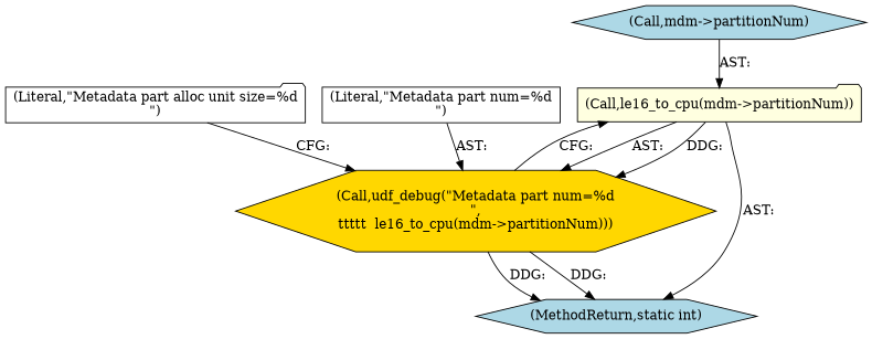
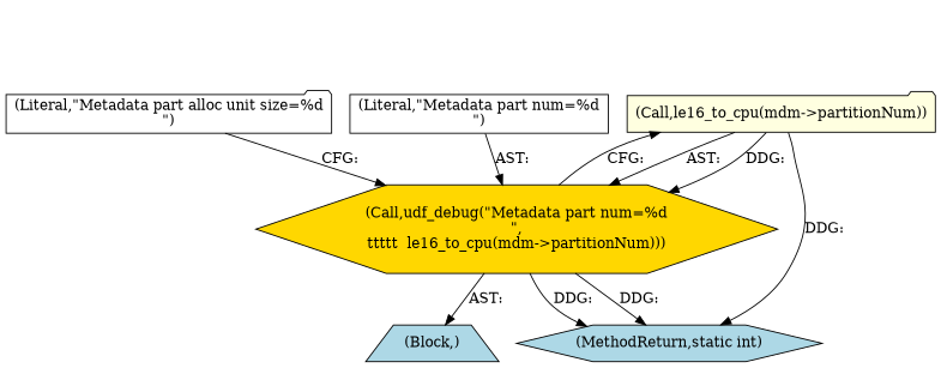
  digraph {
    node [fillcolor=lightblue shape=hexagon style=filled]
    n1 [fillcolor=lightyellow label="(Call,le16_to_cpu(mdm->partitionNum))" shape=folder]
    n2 [fillcolor=gold label="(Call,udf_debug(\"Metadata part num=%d\n\",\n\t\t\t\t\t  le16_to_cpu(mdm->partitionNum)))"]
    n3 [label="(MethodReturn,static int)"]
-   n5 [label="(Call,mdm->partitionNum)"]
+   n4 [label="(Block,)" shape=trapezium]
    n6 [fillcolor=white label="(Literal,\"Metadata part alloc unit size=%d\n\")" shape=folder]
    n7 [fillcolor=white label="(Literal,\"Metadata part num=%d\n\")" shape=box]
    n1 -> n2 [label="AST: "]
    n1 -> n2 [label="DDG: "]
-   n1 -> n3 [label="AST: "]
+   n1 -> n3 [label="DDG: "]
    n2 -> n1 [label="CFG: "]
    n2 -> n3 [label="DDG: "]
    n2 -> n3 [label="DDG: "]
-   n5 -> n1 [label="AST: "]
+   n2 -> n4 [label="AST: "]
    n6 -> n2 [label="CFG: "]
    n7 -> n2 [label="AST: "]
  }
